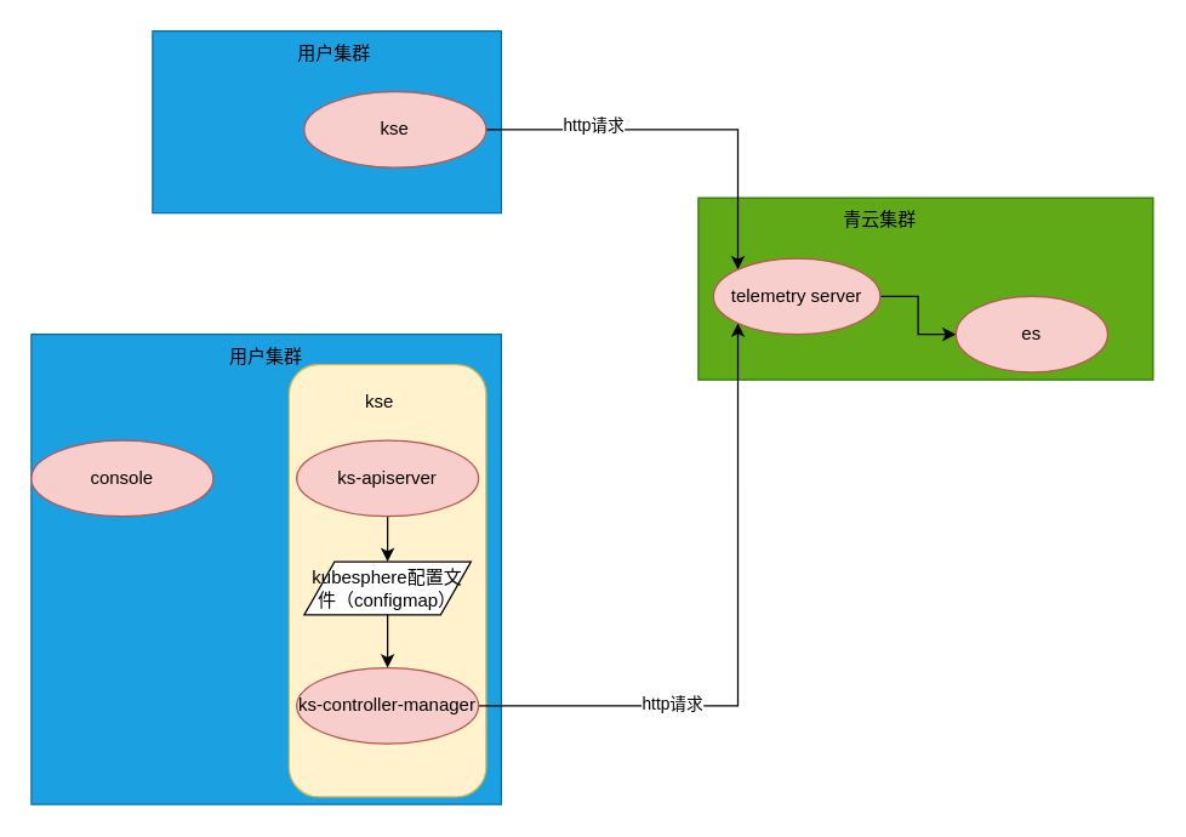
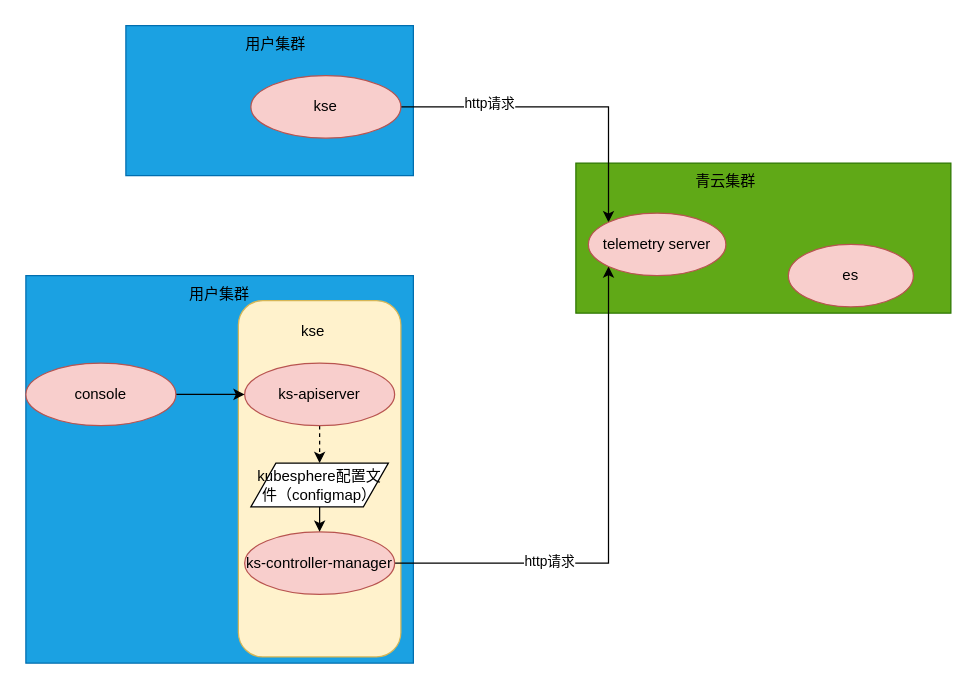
  <mxCell id="0" />
  <mxCell id="1" parent="0" />
  <mxCell id="2" value="" style="rounded=0;whiteSpace=wrap;html=1;fillColor=#1ba1e2;fontColor=#ffffff;strokeColor=#006EAF;" parent="1" vertex="1"><mxGeometry x="20" y="220" width="310" height="310" as="geometry" /></mxCell>
  <mxCell id="3" value="" style="rounded=1;whiteSpace=wrap;html=1;fillColor=#fff2cc;strokeColor=#d6b656;" parent="1" vertex="1"><mxGeometry x="190" y="240" width="130" height="285" as="geometry" /></mxCell>
  <mxCell id="4" value="" style="rounded=0;whiteSpace=wrap;html=1;fillColor=#1ba1e2;strokeColor=#006EAF;fontColor=#ffffff;" parent="1" vertex="1"><mxGeometry x="100" y="20" width="230" height="120" as="geometry" /></mxCell>
  <mxCell id="5" value="" style="rounded=0;whiteSpace=wrap;html=1;fillColor=#60a917;strokeColor=#2D7600;fontColor=#ffffff;" parent="1" vertex="1"><mxGeometry x="460" y="130" width="300" height="120" as="geometry" /></mxCell>
  <mxCell id="6" value="用户集群" style="text;html=1;strokeColor=none;fillColor=none;align=center;verticalAlign=middle;whiteSpace=wrap;rounded=0;" parent="1" vertex="1"><mxGeometry x="190" y="20" width="60" height="30" as="geometry" /></mxCell>
  <mxCell id="7" value="用户集群" style="text;html=1;strokeColor=none;fillColor=none;align=center;verticalAlign=middle;whiteSpace=wrap;rounded=0;" parent="1" vertex="1"><mxGeometry x="145" y="220" width="60" height="30" as="geometry" /></mxCell>
  <mxCell id="8" style="edgeStyle=orthogonalEdgeStyle;rounded=0;orthogonalLoop=1;jettySize=auto;html=1;exitX=1;exitY=0.5;exitDx=0;exitDy=0;entryX=0;entryY=0;entryDx=0;entryDy=0;" parent="1" source="10" target="16" edge="1"><mxGeometry relative="1" as="geometry" /></mxCell>
  <mxCell id="9" value="http请求" style="edgeLabel;html=1;align=center;verticalAlign=middle;resizable=0;points=[];" parent="8" vertex="1" connectable="0"><mxGeometry x="-0.461" y="4" relative="1" as="geometry"><mxPoint as="offset" /></mxGeometry></mxCell>
  <mxCell id="10" value="kse" style="ellipse;whiteSpace=wrap;html=1;fillColor=#f8cecc;strokeColor=#b85450;" parent="1" vertex="1"><mxGeometry x="200" y="60" width="120" height="50" as="geometry" /></mxCell>
  <mxCell id="11" style="edgeStyle=orthogonalEdgeStyle;rounded=0;orthogonalLoop=1;jettySize=auto;html=1;exitX=1;exitY=0.5;exitDx=0;exitDy=0;entryX=0;entryY=1;entryDx=0;entryDy=0;" parent="1" source="21" target="16" edge="1"><mxGeometry relative="1" as="geometry" /></mxCell>
  <mxCell id="12" value="http请求" style="edgeLabel;html=1;align=center;verticalAlign=middle;resizable=0;points=[];" parent="11" vertex="1" connectable="0"><mxGeometry x="-0.4" y="2" relative="1" as="geometry"><mxPoint as="offset" /></mxGeometry></mxCell>
- <mxCell id="13" style="edgeStyle=orthogonalEdgeStyle;rounded=0;orthogonalLoop=1;jettySize=auto;html=1;exitX=0.5;exitY=1;exitDx=0;exitDy=0;entryX=0.5;entryY=0;entryDx=0;entryDy=0;" parent="1" source="14" target="23" edge="1"><mxGeometry relative="1" as="geometry" /></mxCell>
+ <mxCell id="13" style="edgeStyle=orthogonalEdgeStyle;rounded=0;orthogonalLoop=1;jettySize=auto;html=1;exitX=0.5;exitY=1;exitDx=0;exitDy=0;entryX=0.5;entryY=0;entryDx=0;entryDy=0;dashed=1;" parent="1" source="14" target="23" edge="1"><mxGeometry relative="1" as="geometry" /></mxCell>
  <mxCell id="14" value="ks-apiserver" style="ellipse;whiteSpace=wrap;html=1;fillColor=#f8cecc;strokeColor=#b85450;" parent="1" vertex="1"><mxGeometry x="195" y="290" width="120" height="50" as="geometry" /></mxCell>
- <mxCell id="15" style="edgeStyle=orthogonalEdgeStyle;rounded=0;orthogonalLoop=1;jettySize=auto;html=1;exitX=1;exitY=0.5;exitDx=0;exitDy=0;entryX=0;entryY=0.5;entryDx=0;entryDy=0;" parent="1" source="16" target="18" edge="1"><mxGeometry relative="1" as="geometry" /></mxCell>
  <mxCell id="16" value="telemetry server" style="ellipse;whiteSpace=wrap;html=1;fillColor=#f8cecc;strokeColor=#b85450;" parent="1" vertex="1"><mxGeometry x="470" y="170" width="110" height="50" as="geometry" /></mxCell>
  <mxCell id="17" value="青云集群" style="text;html=1;strokeColor=none;fillColor=none;align=center;verticalAlign=middle;whiteSpace=wrap;rounded=0;" parent="1" vertex="1"><mxGeometry x="550" y="130" width="60" height="30" as="geometry" /></mxCell>
  <mxCell id="18" value="es" style="ellipse;whiteSpace=wrap;html=1;fillColor=#f8cecc;strokeColor=#b85450;" parent="1" vertex="1"><mxGeometry x="630" y="195" width="100" height="50" as="geometry" /></mxCell>
+ <mxCell id="19" style="edgeStyle=orthogonalEdgeStyle;rounded=0;orthogonalLoop=1;jettySize=auto;html=1;exitX=1;exitY=0.5;exitDx=0;exitDy=0;" parent="1" source="20" target="14" edge="1"><mxGeometry relative="1" as="geometry" /></mxCell>
  <mxCell id="20" value="console" style="ellipse;whiteSpace=wrap;html=1;fillColor=#f8cecc;strokeColor=#b85450;" parent="1" vertex="1"><mxGeometry x="20" y="290" width="120" height="50" as="geometry" /></mxCell>
- <mxCell id="21" value="ks-controller-manager" style="ellipse;whiteSpace=wrap;html=1;fillColor=#f8cecc;strokeColor=#b85450;" parent="1" vertex="1"><mxGeometry x="195" y="440" width="120" height="50" as="geometry" /></mxCell>
+ <mxCell id="21" value="ks-controller-manager" style="ellipse;whiteSpace=wrap;html=1;fillColor=#f8cecc;strokeColor=#b85450;" parent="1" vertex="1"><mxGeometry x="195" y="425" width="120" height="50" as="geometry" /></mxCell>
  <mxCell id="22" style="edgeStyle=orthogonalEdgeStyle;rounded=0;orthogonalLoop=1;jettySize=auto;html=1;exitX=0.5;exitY=1;exitDx=0;exitDy=0;entryX=0.5;entryY=0;entryDx=0;entryDy=0;" parent="1" source="23" target="21" edge="1"><mxGeometry relative="1" as="geometry" /></mxCell>
  <mxCell id="23" value="kubesphere配置文件（configmap）" style="shape=parallelogram;perimeter=parallelogramPerimeter;whiteSpace=wrap;html=1;fixedSize=1;" parent="1" vertex="1"><mxGeometry x="200" y="370" width="110" height="35" as="geometry" /></mxCell>
  <mxCell id="24" value="kse" style="text;html=1;strokeColor=none;fillColor=none;align=center;verticalAlign=middle;whiteSpace=wrap;rounded=0;" parent="1" vertex="1"><mxGeometry x="220" y="250" width="60" height="30" as="geometry" /></mxCell>
